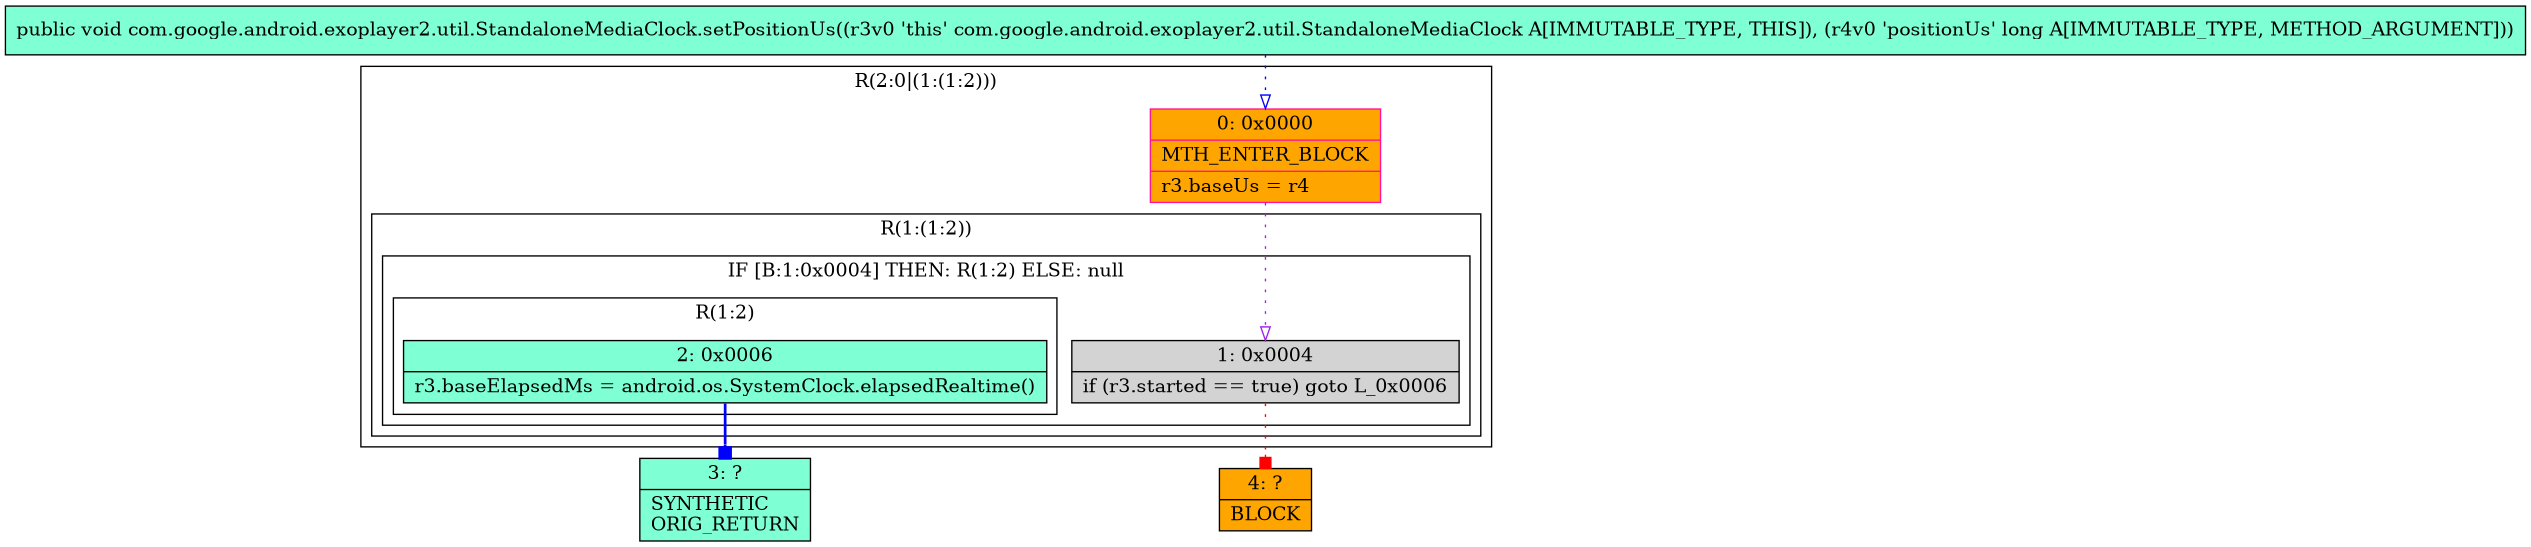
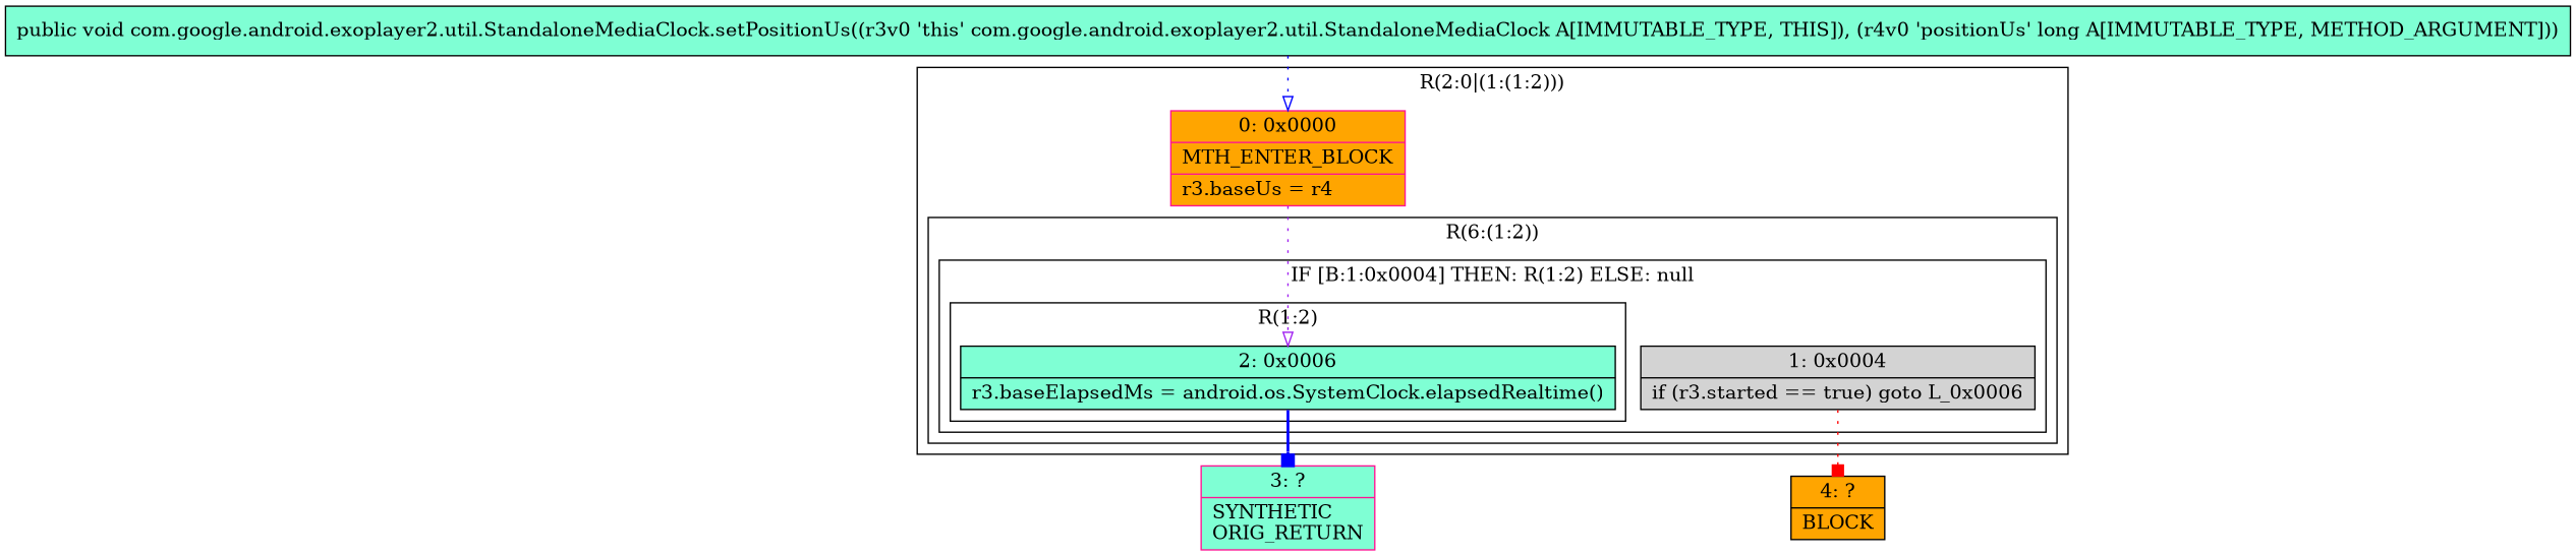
  digraph {
    node [color=black fillcolor=aquamarine shape=record style=filled]
    edge [arrowhead=box color=blue style=dotted]
    n1 [label="{2\:\ 0x0006|r3.baseElapsedMs = android.os.SystemClock.elapsedRealtime()\l}"]
    n2 [fillcolor=lightgrey label="{1\:\ 0x0004|if (r3.started == true) goto L_0x0006\l}"]
    n3 [color=deeppink fillcolor=orange label="{0\:\ 0x0000|MTH_ENTER_BLOCK\l|r3.baseUs = r4\l}"]
-   n4 [label="{3\:\ ?|SYNTHETIC\lORIG_RETURN\l}"]
+   n4 [color=deeppink label="{3\:\ ?|SYNTHETIC\lORIG_RETURN\l}"]
    n5 [fillcolor=orange label="{4\:\ ?|BLOCK\l}"]
    n6 [label="{public void com.google.android.exoplayer2.util.StandaloneMediaClock.setPositionUs((r3v0 'this' com.google.android.exoplayer2.util.StandaloneMediaClock A[IMMUTABLE_TYPE, THIS]), (r4v0 'positionUs' long A[IMMUTABLE_TYPE, METHOD_ARGUMENT])) }"]
    subgraph cluster_1 {
      label="R(2:0|(1:(1:2)))"
      n3
      subgraph cluster_2 {
-       label="R(1:(1:2))"
+       label="R(6:(1:2))"
        subgraph cluster_3 {
          label="IF [B:1:0x0004] THEN: R(1:2) ELSE: null"
          n2
          subgraph cluster_4 {
            label="R(1:2)"
            n1
          }
        }
      }
    }
    n1 -> n4 [style=bold]
    n2 -> n5 [color=red]
-   n3 -> n2 [arrowhead=onormal color=purple]
+   n3 -> n1 [arrowhead=onormal color=purple]
    n6 -> n3 [arrowhead=onormal]
  }
